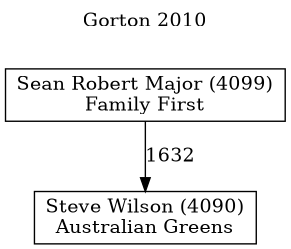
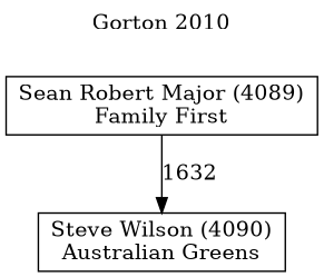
  digraph {
    label="Gorton 2010"
    labelloc=t
    mclimit=10
    node [shape=box]
-   n1 [label="Sean Robert Major (4099)\nFamily First"]
+   n1 [label="Sean Robert Major (4089)\nFamily First"]
    n2 [label="Steve Wilson (4090)\nAustralian Greens"]
    n1 -> n2 [label=1632]
  }
